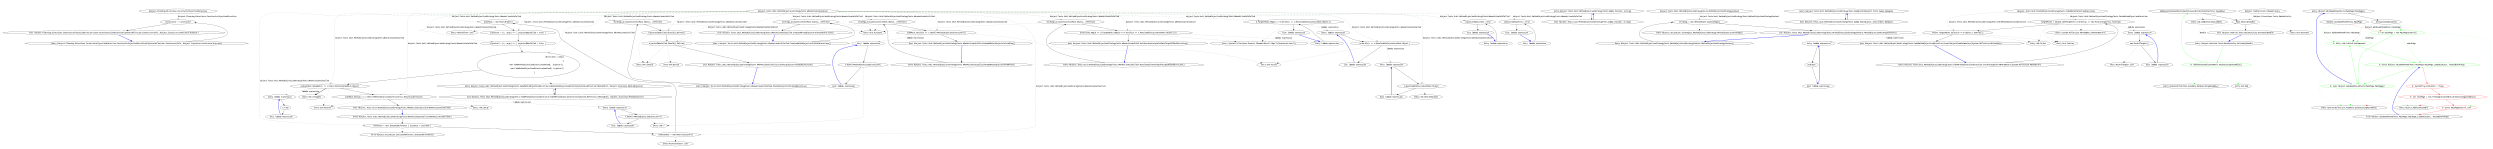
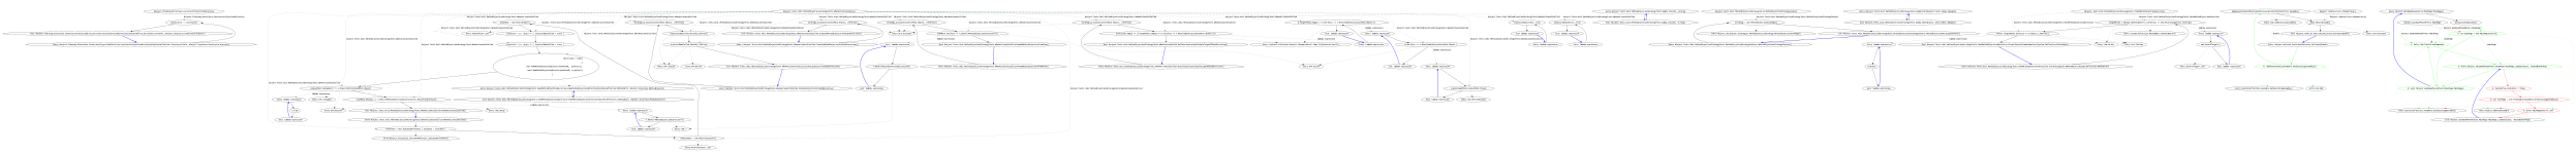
  digraph {
    fontname="Liberation Mono"
    node [fontname="Liberation Mono" cluster="lambda expression" file="CircularDependenciesTests.cs"]
    edge [fontname="Liberation Mono" style=solid]
    n1 [label="Ninject.Planning.Directives.ConstructorInjectionDirective" cluster="" file=""]
    n2 [cluster="Ninject.Planning.Directives.ConstructorInjectionDirective.ConstructorInjectionDirective(System.Reflection.ConstructorInfo, Ninject.Injection.ConstructorInjector)" label="Constructor = constructor" span="36-36" file=""]
    n3 [cluster="Ninject.Planning.Directives.ConstructorInjectionDirective.ConstructorInjectionDirective(System.Reflection.ConstructorInfo, Ninject.Injection.ConstructorInjector)" label="Exit Ninject.Planning.Directives.ConstructorInjectionDirective.ConstructorInjectionDirective(System.Reflection.ConstructorInfo, Ninject.Injection.ConstructorInjector)" span="33-33" file=""]
    n4 [cluster="Ninject.Planning.Directives.ConstructorInjectionDirective.ConstructorInjectionDirective(System.Reflection.ConstructorInfo, Ninject.Injection.ConstructorInjector)" label="Entry Ninject.Planning.Directives.ConstructorInjectionDirective.ConstructorInjectionDirective(System.Reflection.ConstructorInfo, Ninject.Injection.ConstructorInjector)" span="33-33" file=""]
    n5 [cluster="Mock<IPlan>.cstr" label="Entry Mock<IPlan>.cstr"]
    n6 [cluster="Ninject.Tests.Unit.MethodInjectionStrategyTests.Dummy.Foo(int, string)" label="Entry Ninject.Tests.Unit.MethodInjectionStrategyTests.Dummy.Foo(int, string)" span="109-109"]
    n7 [cluster="Ninject.Tests.Unit.MethodInjectionStrategyTests.Dummy.Foo(int, string)" label="Exit Ninject.Tests.Unit.MethodInjectionStrategyTests.Dummy.Foo(int, string)" span="109-109"]
    n8 [cluster="Ninject.Activation.Strategies.MethodInjectionStrategy.MethodInjectionStrategy()" label="Entry Ninject.Activation.Strategies.MethodInjectionStrategy.MethodInjectionStrategy()" span="17-17"]
    n9 [cluster="Ninject.Tests.Unit.MethodInjectionStrategyTests.Dummy.Bar(Ninject.Tests.Fakes.IWeapon)" label="Entry Ninject.Tests.Unit.MethodInjectionStrategyTests.Dummy.Bar(Ninject.Tests.Fakes.IWeapon)" span="110-110"]
    n10 [cluster="Ninject.Tests.Unit.MethodInjectionStrategyTests.Dummy.Bar(Ninject.Tests.Fakes.IWeapon)" label="Exit Ninject.Tests.Unit.MethodInjectionStrategyTests.Dummy.Bar(Ninject.Tests.Fakes.IWeapon)" span="110-110"]
    n11 [cluster="Mock<IContext>.cstr" label="Entry Mock<IContext>.cstr"]
    n12 [cluster="Ninject.Tests.Unit.MethodInjectionStrategyTests.WhenActivateIsCalled.WhenActivateIsCalled()" label="Entry Ninject.Tests.Unit.MethodInjectionStrategyTests.WhenActivateIsCalled.WhenActivateIsCalled()" span="42-42"]
    n13 [cluster="Ninject.Tests.Unit.MethodInjectionStrategyTests.WhenActivateIsCalled.WhenActivateIsCalled()" label="reference = new InstanceReference { Instance = instance }" span="44-44"]
    n14 [cluster="Ninject.Tests.Unit.MethodInjectionStrategyTests.WhenActivateIsCalled.WhenActivateIsCalled()" label="contextMock = new Mock<IContext>()" span="46-46"]
    n15 [cluster="Ninject.Activation.InstanceReference.InstanceReference()" label="Entry Ninject.Activation.InstanceReference.InstanceReference()" span="16-16"]
    n16 [cluster="Ninject.Tests.Unit.MethodInjectionStrategyTests.WhenActivateIsCalled.WhenActivateIsCalled()" label="planMock = new Mock<IPlan>()" span="47-47"]
    n17 [cluster="Ninject.Tests.Unit.MethodInjectionStrategyTests.WhenActivateIsCalled.WhenActivateIsCalled()" label="injector1 = (x, args) => { injector1WasCalled = true; }" span="48-48"]
    n18 [cluster="Ninject.Tests.Unit.MethodInjectionStrategyTests.WhenActivateIsCalled.WhenActivateIsCalled()" label="injector2 = (x, args) => { injector2WasCalled = true; }" span="49-49"]
    n19 [cluster="Ninject.Tests.Unit.MethodInjectionStrategyTests.WhenActivateIsCalled.WhenActivateIsCalled()" label="directives = new[]\r\n            {\r\n                new FakeMethodInjectionDirective(method1, injector1),\r\n                new FakeMethodInjectionDirective(method2, injector2)\r\n            }" span="51-55"]
    n20 [cluster="Ninject.Tests.Unit.MethodInjectionStrategyTests.WhenActivateIsCalled.WhenActivateIsCalled()" label="contextMock.SetupGet(x => x.Plan).Returns(planMock.Object)" span="57-57"]
    n21 [cluster="Ninject.Tests.Unit.MethodInjectionStrategyTests.FakeMethodInjectionDirective.FakeMethodInjectionDirective(System.Reflection.MethodInfo, Ninject.Injection.MethodInjector)" label="Entry Ninject.Tests.Unit.MethodInjectionStrategyTests.FakeMethodInjectionDirective.FakeMethodInjectionDirective(System.Reflection.MethodInfo, Ninject.Injection.MethodInjector)" span="97-97"]
    n22 [cluster="Ninject.Tests.Unit.MethodInjectionStrategyTests.WhenActivateIsCalled.WhenActivateIsCalled()" label="planMock.Setup(x => x.GetAll<MethodInjectionDirective>()).Returns(directives)" span="59-59"]
    n23 [cluster="Unk.SetupGet" label="Entry Unk.SetupGet"]
    n24 [label="Entry lambda expression" span="57-57"]
    n25 [cluster="Unk.Returns" label="Entry Unk.Returns"]
    n26 [cluster="Ninject.Tests.Unit.MethodInjectionStrategyTests.FakeMethodInjectionDirective.FakeMethodInjectionDirective(System.Reflection.MethodInfo, Ninject.Injection.MethodInjector)" label="Exit Ninject.Tests.Unit.MethodInjectionStrategyTests.FakeMethodInjectionDirective.FakeMethodInjectionDirective(System.Reflection.MethodInfo, Ninject.Injection.MethodInjector)" span="97-97"]
    n27 [cluster="Ninject.Tests.Unit.MethodInjectionStrategyTests.WhenActivateIsCalled.WhenActivateIsCalled()" label="Exit Ninject.Tests.Unit.MethodInjectionStrategyTests.WhenActivateIsCalled.WhenActivateIsCalled()" span="42-42"]
    n28 [cluster="Unk.Setup" label="Entry Unk.Setup"]
    n29 [label="Entry lambda expression" span="59-59"]
    n30 [label="x.Plan" span="57-57"]
    n31 [label="x.GetAll<MethodInjectionDirective>()" span="59-59"]
    n32 [cluster="Unk.Should" label="Entry Unk.Should"]
    n33 [cluster="Unk.>" label="Entry Unk.>"]
    n34 [cluster="System.Collections.Generic.IEnumerable<T>.Map<T>(System.Action<T>)" label="Entry System.Collections.Generic.IEnumerable<T>.Map<T>(System.Action<T>)" span="8-8"]
    n35 [cluster="Ninject.Tests.Unit.MethodInjectionStrategyTests.WhenActivateIsCalled.InvokesInjectorsForEachDirective()" label="Entry Ninject.Tests.Unit.MethodInjectionStrategyTests.WhenActivateIsCalled.InvokesInjectorsForEachDirective()" span="85-85"]
    n36 [cluster="Ninject.Tests.Unit.MethodInjectionStrategyTests.WhenActivateIsCalled.InvokesInjectorsForEachDirective()" label="strategy.Activate(contextMock.Object, reference)" span="87-87"]
    n37 [cluster="Ninject.Tests.Unit.MethodInjectionStrategyTests.WhenActivateIsCalled.InvokesInjectorsForEachDirective()" label="injector1WasCalled.Should().BeTrue()" span="88-88"]
    n38 [cluster="Unk.Activate" label="Entry Unk.Activate"]
    n39 [cluster="Ninject.Tests.Unit.MethodInjectionStrategyTests.WhenActivateIsCalled.InvokesInjectorsForEachDirective()" label="injector2WasCalled.Should().BeTrue()" span="89-89"]
    n40 [cluster="Unk.BeTrue" label="Entry Unk.BeTrue"]
    n41 [cluster="Ninject.Tests.Unit.MethodInjectionStrategyTests.WhenActivateIsCalled.InvokesInjectorsForEachDirective()" label="Exit Ninject.Tests.Unit.MethodInjectionStrategyTests.WhenActivateIsCalled.InvokesInjectorsForEachDirective()" span="85-85"]
    n42 [cluster="Ninject.Tests.Unit.MethodInjectionStrategyTests.WhenActivateIsCalled.CreatesMethodInjectorsForEachDirective()" label="Entry Ninject.Tests.Unit.MethodInjectionStrategyTests.WhenActivateIsCalled.CreatesMethodInjectorsForEachDirective()" span="71-71"]
    n43 [cluster="Ninject.Tests.Unit.MethodInjectionStrategyTests.WhenActivateIsCalled.CreatesMethodInjectorsForEachDirective()" label="strategy.Activate(contextMock.Object, reference)" span="73-73"]
    n44 [cluster="Ninject.Tests.Unit.MethodInjectionStrategyTests.WhenActivateIsCalled.CreatesMethodInjectorsForEachDirective()" label="Exit Ninject.Tests.Unit.MethodInjectionStrategyTests.WhenActivateIsCalled.CreatesMethodInjectorsForEachDirective()" span="71-71"]
    n45 [cluster="Unk.ToArray" label="Entry Unk.ToArray"]
    n46 [label="Entry lambda expression" span="103-103"]
    n47 [label="m.Object" span="103-103"]
    n48 [label="Exit lambda expression" span="103-103"]
    n49 [label="Exit lambda expression" span="57-57"]
    n50 [label="Exit lambda expression" span="59-59"]
    n51 [label="Entry lambda expression" span="48-48"]
    n52 [label="injector1WasCalled = true" span="48-48"]
    n53 [label="Exit lambda expression" span="48-48"]
    n54 [label="Entry lambda expression" span="49-49"]
    n55 [label="injector2WasCalled = true" span="49-49"]
    n56 [label="Exit lambda expression" span="49-49"]
    n57 [label="Entry lambda expression" span="67-67"]
    n58 [label="x.GetAll<MethodInjectionDirective>()" span="67-67"]
    n59 [label="Exit lambda expression" span="67-67"]
    n60 [label="Entry lambda expression" span="81-81"]
    n61 [label="d.TargetMocks.Map(m => m.Verify(x => x.ResolveWithin(contextMock.Object)))" span="81-81"]
    n62 [label="Exit lambda expression" span="81-81"]
    n63 [label="Entry lambda expression" span="81-81"]
    n64 [label="m.Verify(x => x.ResolveWithin(contextMock.Object))" span="81-81"]
    n65 [label="Exit lambda expression" span="81-81"]
    n66 [label="Entry lambda expression" span="81-81"]
    n67 [cluster="Unk.Verify" label="Entry Unk.Verify"]
    n68 [label="x.ResolveWithin(contextMock.Object)" span="81-81"]
    n69 [label="Exit lambda expression" span="81-81"]
    n70 [cluster="Unk.ResolveWithin" label="Entry Unk.ResolveWithin"]
    n71 [label="Entry lambda expression" span="102-102"]
    n72 [label="new Mock<ITarget>()" span="102-102"]
    n73 [label="Exit lambda expression" span="102-102"]
    n74 [cluster="Mock<ITarget>.cstr" label="Entry Mock<ITarget>.cstr"]
    n75 [cluster="Unk.Select" label="Entry Unk.Select"]
    n76 [cluster="Ninject.Tests.Unit.MethodInjectionStrategyTests.WhenActivateIsCalled.ReadsMethodInjectorsFromPlan()" label="Entry Ninject.Tests.Unit.MethodInjectionStrategyTests.WhenActivateIsCalled.ReadsMethodInjectorsFromPlan()" span="63-63"]
    n77 [cluster="Ninject.Tests.Unit.MethodInjectionStrategyTests.WhenActivateIsCalled.ReadsMethodInjectorsFromPlan()" label="strategy.Activate(contextMock.Object, reference)" span="65-65"]
    n78 [cluster="Ninject.Tests.Unit.MethodInjectionStrategyTests.WhenActivateIsCalled.ReadsMethodInjectorsFromPlan()" label="planMock.Verify(x => x.GetAll<MethodInjectionDirective>())" span="67-67"]
    n79 [cluster="Ninject.Tests.Unit.MethodInjectionStrategyTests.WhenActivateIsCalled.ReadsMethodInjectorsFromPlan()" label="Exit Ninject.Tests.Unit.MethodInjectionStrategyTests.WhenActivateIsCalled.ReadsMethodInjectorsFromPlan()" span="63-63"]
    n80 [cluster="Ninject.Tests.Unit.MethodInjectionStrategyTests.WhenActivateIsCalled.ResolvesValuesForEachTargetOfEachDirective()" label="Entry Ninject.Tests.Unit.MethodInjectionStrategyTests.WhenActivateIsCalled.ResolvesValuesForEachTargetOfEachDirective()" span="77-77"]
    n81 [cluster="Ninject.Tests.Unit.MethodInjectionStrategyTests.WhenActivateIsCalled.ResolvesValuesForEachTargetOfEachDirective()" label="strategy.Activate(contextMock.Object, reference)" span="79-79"]
    n82 [cluster="Ninject.Tests.Unit.MethodInjectionStrategyTests.WhenActivateIsCalled.ResolvesValuesForEachTargetOfEachDirective()" label="directives.Map(d => d.TargetMocks.Map(m => m.Verify(x => x.ResolveWithin(contextMock.Object))))" span="81-81"]
    n83 [cluster="Ninject.Tests.Unit.MethodInjectionStrategyTests.WhenActivateIsCalled.ResolvesValuesForEachTargetOfEachDirective()" label="Exit Ninject.Tests.Unit.MethodInjectionStrategyTests.WhenActivateIsCalled.ResolvesValuesForEachTargetOfEachDirective()" span="77-77"]
    n84 [cluster="System.Reflection.MethodBase.GetParameters()" label="Entry System.Reflection.MethodBase.GetParameters()" span="0-0"]
    n85 [cluster="Ninject.Tests.Unit.MethodInjectionStrategyTests.MethodInjectionStrategyContext.MethodInjectionStrategyContext()" label="Entry Ninject.Tests.Unit.MethodInjectionStrategyTests.MethodInjectionStrategyContext.MethodInjectionStrategyContext()" span="22-22"]
    n86 [cluster="Ninject.Tests.Unit.MethodInjectionStrategyTests.MethodInjectionStrategyContext.MethodInjectionStrategyContext()" label="strategy = new MethodInjectionStrategy()" span="24-24"]
    n87 [cluster="Ninject.Tests.Unit.MethodInjectionStrategyTests.MethodInjectionStrategyContext.MethodInjectionStrategyContext()" label="Exit Ninject.Tests.Unit.MethodInjectionStrategyTests.MethodInjectionStrategyContext.MethodInjectionStrategyContext()" span="22-22"]
    n88 [cluster="Ninject.Tests.Unit.MethodInjectionStrategyTests.FakeMethodInjectionDirective.CreateTargetsFromParameters(System.Reflection.MethodInfo)" label="Entry Ninject.Tests.Unit.MethodInjectionStrategyTests.FakeMethodInjectionDirective.CreateTargetsFromParameters(System.Reflection.MethodInfo)" span="100-100"]
    n89 [cluster="Ninject.Tests.Unit.MethodInjectionStrategyTests.FakeMethodInjectionDirective.CreateTargetsFromParameters(System.Reflection.MethodInfo)" label="TargetMocks = method.GetParameters().Select(p => new Mock<ITarget>()).ToArray()" span="102-102"]
    n90 [cluster="Ninject.Tests.Unit.MethodInjectionStrategyTests.FakeMethodInjectionDirective.CreateTargetsFromParameters(System.Reflection.MethodInfo)" label="return TargetMocks.Select(m => m.Object).ToArray();" span="103-103"]
    n91 [cluster="Ninject.Tests.Unit.MethodInjectionStrategyTests.FakeMethodInjectionDirective.CreateTargetsFromParameters(System.Reflection.MethodInfo)" label="Exit Ninject.Tests.Unit.MethodInjectionStrategyTests.FakeMethodInjectionDirective.CreateTargetsFromParameters(System.Reflection.MethodInfo)" span="100-100"]
    n92 [label="Ninject.Tests.Unit.MethodInjectionStrategyTests.MethodInjectionStrategyContext" cluster=""]
    n93 [label="Ninject.Tests.Unit.MethodInjectionStrategyTests.WhenActivateIsCalled" cluster=""]
    n94 [label="Ninject.Tests.Unit.MethodInjectionStrategyTests.FakeMethodInjectionDirective" cluster=""]
    n95 [cluster="Unk.AddExecutionAssembly" file="MainActivity.cs" label="Entry Unk.AddExecutionAssembly"]
    n96 [cluster="Ninject.Android.Tests.MainActivity.OnCreate(Bundle)" file="MainActivity.cs" label="Entry Ninject.Android.Tests.MainActivity.OnCreate(Bundle)" span="17-17"]
    n97 [cluster="Ninject.Android.Tests.MainActivity.OnCreate(Bundle)" color=green community=0 file="MainActivity.cs" label="0: AddTestAssembly(Assembly.GetExecutingAssembly())" span="21-21"]
    n98 [cluster="Ninject.Android.Tests.MainActivity.OnCreate(Bundle)" file="MainActivity.cs" label="base.Should(bundle)" span="36-36"]
    n99 [cluster="Ninject.Android.Tests.MainActivity.OnCreate(Bundle)" file="MainActivity.cs" label="AddExecutionAssembly(typeof(ExtensibilityPointFactory).Assembly)" span="22-22"]
    n100 [cluster="System.Reflection.Assembly.GetExecutingAssembly()" file="MainActivity.cs" label="Entry System.Reflection.Assembly.GetExecutingAssembly()" span="0-0"]
    n101 [cluster="Unk.Add" file="MainActivity.cs" label="Entry Unk.Add"]
    n102 [cluster="Ninject.Android.Tests.MainActivity.OnCreate(Bundle)" file="MainActivity.cs" label="Exit Ninject.Android.Tests.MainActivity.OnCreate(Bundle)" span="17-17"]
    n103 [cluster="Unk.OnCreate" file="MainActivity.cs" label="Entry Unk.OnCreate"]
    n104 [file="MainActivity.cs" label="Ninject.Android.Tests.MainActivity" cluster=""]
    n105 [cluster="Ninject.WindowsPhone8Tests.MainPage.MainPage()" file="MainPage.xaml.cs" label="Entry Ninject.WindowsPhone8Tests.MainPage.MainPage()" span="18-18"]
    n106 [cluster="Ninject.WindowsPhone8Tests.MainPage.MainPage()" file="MainPage.xaml.cs" label="InitializeComponent()" span="20-20"]
    n107 [cluster="Ninject.WindowsPhone8Tests.MainPage.MainPage()" color=green community=0 file="MainPage.xaml.cs" label="0: var mainPage = new MainPageControl()" span="23-23"]
    n108 [cluster="Unk.InitializeComponent" color=green community=0 file="MainPage.xaml.cs" label="1: Entry Unk.InitializeComponent"]
    n109 [cluster="Ninject.WindowsPhone8Tests.MainPage.MainPage()" color=green community=0 file="MainPage.xaml.cs" label="0: Exit Ninject.WindowsPhone8Tests.MainPage.MainPage()" span="18-18"]
    n110 [cluster="Ninject.WindowsPhone8Tests.MainPage.MainPage_Loaded(object, RoutedEventArgs)" color=green community=0 file="MainPage.xaml.cs" label="0: Entry Ninject.WindowsPhone8Tests.MainPage.MainPage_Loaded(object, RoutedEventArgs)" span="29-29"]
    n111 [cluster="MainPageControl.cstr" color=red community=0 file="MainPage.xaml.cs" label="0: Entry MainPageControl.cstr"]
    n112 [cluster="System.Reflection.Assembly.GetExecutingAssembly()" file="MainPage.xaml.cs" label="Entry System.Reflection.Assembly.GetExecutingAssembly()" span="0-0"]
    n113 [cluster="Unk.AddTestAssembly" file="MainPage.xaml.cs" label="Entry Object.AddTestAssembly"]
    n114 [cluster="Ninject.WindowsPhone8Tests.MainPage.MainPage_Loaded(object, RoutedEventArgs)" color=red community=0 file="MainPage.xaml.cs" label="0: SystemTray.IsVisible = false" span="32-32"]
    n115 [cluster="Ninject.WindowsPhone8Tests.MainPage.MainPage_Loaded(object, RoutedEventArgs)" file="MainPage.xaml.cs" label="Exit Ninject.WindowsPhone8Tests.MainPage.MainPage_Loaded(object, RoutedEventArgs)" span="29-29"]
    n116 [cluster="Ninject.WindowsPhone8Tests.MainPage.MainPage_Loaded(object, RoutedEventArgs)" color=red community=0 file="MainPage.xaml.cs" label="0: var testPage = new TestEngine(Assembly.GetExecutingAssembly())" span="34-34"]
    n117 [file="MainPage.xaml.cs" label="Ninject.WindowsPhone8Tests.MainPage" cluster=""]
    n1 -> n2 [color=darkseagreen4 label="Ninject.Planning.Directives.ConstructorInjectionDirective" style=dashed]
    n2 -> n3
    n3 -> n4 [color=blue style=bold]
    n4 -> n2
    n6 -> n7
    n7 -> n6 [color=blue style=bold]
    n9 -> n10
    n10 -> n9 [color=blue style=bold]
    n12 -> n13
    n13 -> n14
    n13 -> n15 [style=dotted]
    n14 -> n11 [style=dotted]
    n14 -> n16
    n16 -> n5 [style=dotted]
    n16 -> n17
    n17 -> n18
    n18 -> n19
    n19 -> n20
    n19 -> n21 [style=dotted]
    n20 -> n22
-   n20 -> n23 [style=bold]
+   n20 -> n23 [style=dotted]
    n20 -> n24 [color=darkseagreen4 label="lambda expression" style=dashed]
    n20 -> n25 [style=dotted]
    n21 -> n26
    n22 -> n25 [style=dotted]
    n22 -> n27
    n22 -> n28 [style=dotted]
    n22 -> n29 [color=darkseagreen4 label="lambda expression" style=dashed]
    n24 -> n30
    n26 -> n21 [color=blue style=bold]
    n27 -> n12 [color=blue style=bold]
    n29 -> n31
    n30 -> n49
    n31 -> n33 [style=dotted]
    n31 -> n50
    n35 -> n36
    n36 -> n37
    n36 -> n38 [style=dotted]
    n37 -> n32 [style=dotted]
    n37 -> n39
    n39 -> n32 [style=dotted]
    n39 -> n40 [style=dotted]
    n39 -> n41
    n41 -> n35 [color=blue style=bold]
    n42 -> n43
    n43 -> n38 [style=dotted]
    n43 -> n44
    n44 -> n42 [color=blue style=bold]
    n46 -> n47
    n47 -> n48
    n48 -> n46 [color=blue style=bold]
    n49 -> n24 [color=blue style=bold]
    n50 -> n29 [color=blue style=bold]
    n51 -> n52
    n52 -> n53
    n53 -> n51 [color=blue style=bold]
    n54 -> n55
    n55 -> n56
    n56 -> n54 [color=blue style=bold]
    n57 -> n58
    n58 -> n33 [style=dotted]
    n58 -> n59
    n59 -> n57 [color=blue style=bold]
    n60 -> n61
    n61 -> n34 [style=dotted]
    n61 -> n62
    n61 -> n63 [color=darkseagreen4 label="lambda expression" style=dashed]
    n62 -> n60 [color=blue style=bold]
    n63 -> n64
    n64 -> n65
    n64 -> n66 [color=darkseagreen4 label="lambda expression" style=dashed]
    n64 -> n67 [style=dotted]
    n65 -> n63 [color=blue style=bold]
    n66 -> n68
    n68 -> n69
    n68 -> n70 [style=dotted]
    n69 -> n66 [color=blue style=bold]
    n71 -> n72
    n72 -> n73
    n72 -> n74 [style=dotted]
    n73 -> n71 [color=blue style=bold]
    n76 -> n77
    n77 -> n38 [style=dotted]
    n77 -> n78
    n78 -> n57 [color=darkseagreen4 label="lambda expression" style=dashed]
    n78 -> n67 [style=dotted]
    n78 -> n79
    n79 -> n76 [color=blue style=bold]
    n80 -> n81
    n81 -> n38 [style=dotted]
    n81 -> n82
    n82 -> n34 [style=dotted]
    n82 -> n60 [color=darkseagreen4 label="lambda expression" style=dashed]
    n82 -> n83
    n83 -> n80 [color=blue style=bold]
    n85 -> n86
    n86 -> n8 [style=dotted]
    n86 -> n87
    n87 -> n85 [color=blue style=bold]
    n88 -> n89
    n89 -> n45 [style=dotted]
    n89 -> n71 [color=darkseagreen4 label="lambda expression" style=dashed]
    n89 -> n75 [style=dotted]
    n89 -> n84 [style=dotted]
    n89 -> n90
    n90 -> n45 [style=dotted]
    n90 -> n46 [color=darkseagreen4 label="lambda expression" style=dashed]
    n90 -> n75 [style=dotted]
    n90 -> n91
    n91 -> n88 [color=blue style=bold]
    n92 -> n86 [color=darkseagreen4 label="Ninject.Tests.Unit.MethodInjectionStrategyTests.MethodInjectionStrategyContext" style=dashed]
    n93 -> n13 [color=darkseagreen4 label="Ninject.Tests.Unit.MethodInjectionStrategyTests.WhenActivateIsCalled" style=dashed]
    n93 -> n14 [color=darkseagreen4 label="Ninject.Tests.Unit.MethodInjectionStrategyTests.WhenActivateIsCalled" style=dashed]
    n93 -> n16 [color=darkseagreen4 label="Ninject.Tests.Unit.MethodInjectionStrategyTests.WhenActivateIsCalled" style=dashed]
    n93 -> n17 [color=darkseagreen4 label="Ninject.Tests.Unit.MethodInjectionStrategyTests.WhenActivateIsCalled" style=dashed]
    n93 -> n18 [color=darkseagreen4 label="Ninject.Tests.Unit.MethodInjectionStrategyTests.WhenActivateIsCalled" style=dashed]
    n93 -> n19 [color=darkseagreen4 label="Ninject.Tests.Unit.MethodInjectionStrategyTests.WhenActivateIsCalled" style=dashed]
    n93 -> n20 [color=darkseagreen4 label="Ninject.Tests.Unit.MethodInjectionStrategyTests.WhenActivateIsCalled" style=dashed]
    n93 -> n22 [color=darkseagreen4 label="Ninject.Tests.Unit.MethodInjectionStrategyTests.WhenActivateIsCalled" style=dashed]
    n93 -> n36 [color=darkseagreen4 label="Ninject.Tests.Unit.MethodInjectionStrategyTests.WhenActivateIsCalled" style=dashed]
    n93 -> n37 [color=darkseagreen4 label="Ninject.Tests.Unit.MethodInjectionStrategyTests.WhenActivateIsCalled" style=dashed]
    n93 -> n39 [color=darkseagreen4 label="Ninject.Tests.Unit.MethodInjectionStrategyTests.WhenActivateIsCalled" style=dashed]
    n93 -> n43 [color=darkseagreen4 label="Ninject.Tests.Unit.MethodInjectionStrategyTests.WhenActivateIsCalled" style=dashed]
    n93 -> n52 [color=darkseagreen4 label="Ninject.Tests.Unit.MethodInjectionStrategyTests.WhenActivateIsCalled" style=dashed]
    n93 -> n55 [color=darkseagreen4 label="Ninject.Tests.Unit.MethodInjectionStrategyTests.WhenActivateIsCalled" style=dashed]
    n93 -> n61 [color=darkseagreen4 label="Ninject.Tests.Unit.MethodInjectionStrategyTests.WhenActivateIsCalled" style=dashed]
    n93 -> n64 [color=darkseagreen4 label="Ninject.Tests.Unit.MethodInjectionStrategyTests.WhenActivateIsCalled" style=dashed]
    n93 -> n68 [color=darkseagreen4 label="Ninject.Tests.Unit.MethodInjectionStrategyTests.WhenActivateIsCalled" style=dashed]
    n93 -> n77 [color=darkseagreen4 label="Ninject.Tests.Unit.MethodInjectionStrategyTests.WhenActivateIsCalled" style=dashed]
    n93 -> n78 [color=darkseagreen4 label="Ninject.Tests.Unit.MethodInjectionStrategyTests.WhenActivateIsCalled" style=dashed]
    n93 -> n81 [color=darkseagreen4 label="Ninject.Tests.Unit.MethodInjectionStrategyTests.WhenActivateIsCalled" style=dashed]
    n93 -> n82 [color=darkseagreen4 label="Ninject.Tests.Unit.MethodInjectionStrategyTests.WhenActivateIsCalled" style=dashed]
    n94 -> n89 [color=darkseagreen4 label="Ninject.Tests.Unit.MethodInjectionStrategyTests.FakeMethodInjectionDirective" style=dashed]
    n94 -> n90 [color=darkseagreen4 label="Ninject.Tests.Unit.MethodInjectionStrategyTests.FakeMethodInjectionDirective" style=dashed]
    n96 -> n97 [color=green]
    n96 -> n98 [color=darkseagreen4 label=Bundle style=dashed]
    n97 -> n99 [color=green]
    n97 -> n100 [color=green style=dotted]
    n97 -> n101 [color=green style=dotted]
    n98 -> n102
    n98 -> n103 [style=dotted]
    n99 -> n95 [style=dotted]
    n99 -> n98
    n102 -> n96 [color=blue style=bold]
-   n104 -> n98 [color=darkseagreen4 label="Ninject.Directives.Tests.MainActivity" style=dashed]
+   n104 -> n98 [color=darkseagreen4 label="Ninject.Android.Tests.MainActivity" style=dashed]
    n105 -> n106
    n106 -> n107 [color=green]
    n106 -> n108 [style=dotted]
    n107 -> n108 [color=green label=mainPage style=dashed]
    n107 -> n109 [color=green]
    n107 -> n110 [color=green label=mainPage style=dashed]
    n107 -> n111 [color=green style=dotted]
    n108 -> n110 [color=green]
    n108 -> n112 [color=green style=dotted]
    n109 -> n105 [color=blue style=bold]
    n109 -> n108 [color=green]
    n109 -> n112 [color=green style=dotted]
    n109 -> n113 [color=green style=dotted]
    n110 -> n109 [color=green]
    n110 -> n114 [color=red]
    n111 -> n115 [color=red]
    n114 -> n116 [color=red]
    n115 -> n110 [color=blue style=bold]
    n116 -> n111 [color=red]
    n116 -> n112 [color=red style=dotted]
    n116 -> n113 [color=red style=dotted]
    n117 -> n107 [color=red label="Ninject.WindowsPhone8Tests.MainPage" style=dashed]
    n117 -> n108 [color=green label="Ninject.WindowsPhone8Tests.MainPage" style=dashed]
  }
